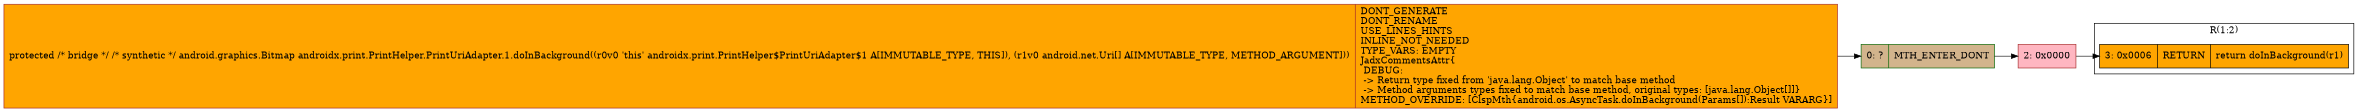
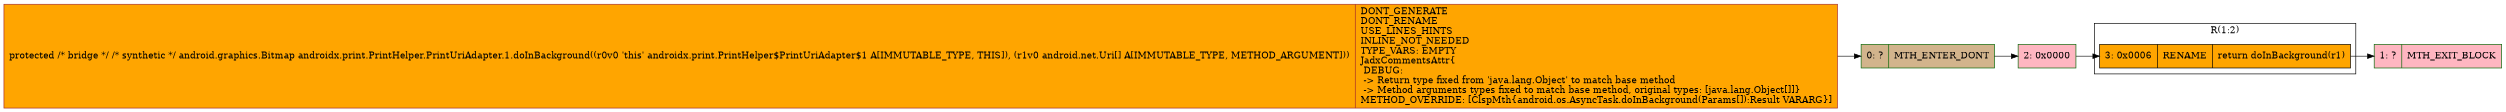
  digraph {
    rankdir=LR
    node [color=darkgreen fillcolor=orange shape=record style=filled]
-   n1 [color=black label="{3\:\ 0x0006|RETURN\l|return doInBackground(r1)\l}"]
+   n1 [color=black label="{3\:\ 0x0006|RENAME\l|return doInBackground(r1)\l}"]
+   n2 [fillcolor=lightpink label="{1\:\ ?|MTH_EXIT_BLOCK\l}"]
    n3 [fillcolor=tan label="{0\:\ ?|MTH_ENTER_DONT\l}"]
-   n4 [color=brown fillcolor=lightpink label="{2\:\ 0x0000}"]
+   n4 [fillcolor=lightpink label="{2\:\ 0x0000}"]
    n5 [color=brown label="{protected \/* bridge *\/ \/* synthetic *\/ android.graphics.Bitmap androidx.print.PrintHelper.PrintUriAdapter.1.doInBackground((r0v0 'this' androidx.print.PrintHelper$PrintUriAdapter$1 A[IMMUTABLE_TYPE, THIS]), (r1v0 android.net.Uri[] A[IMMUTABLE_TYPE, METHOD_ARGUMENT]))  | DONT_GENERATE\lDONT_RENAME\lUSE_LINES_HINTS\lINLINE_NOT_NEEDED\lTYPE_VARS: EMPTY\lJadxCommentsAttr\{\l DEBUG: \l \-\> Return type fixed from 'java.lang.Object' to match base method\l \-\> Method arguments types fixed to match base method, original types: [java.lang.Object[]]\}\lMETHOD_OVERRIDE: [ClspMth\{android.os.AsyncTask.doInBackground(Params[]):Result VARARG\}]\l}"]
    subgraph cluster_1 {
      label="R(1:2)"
      n1
    }
+   n1 -> n2
    n3 -> n4
    n4 -> n1
    n5 -> n3
  }
